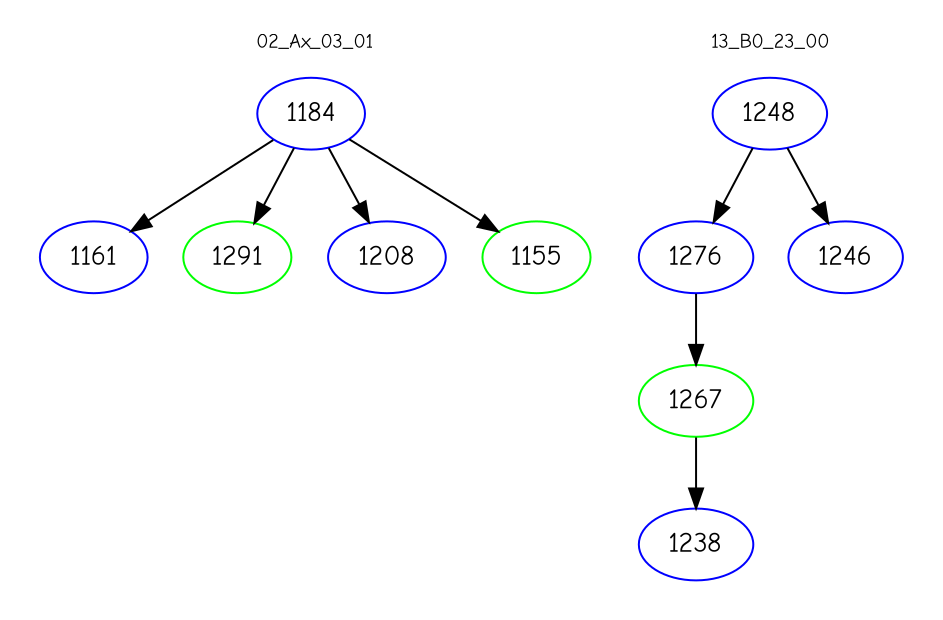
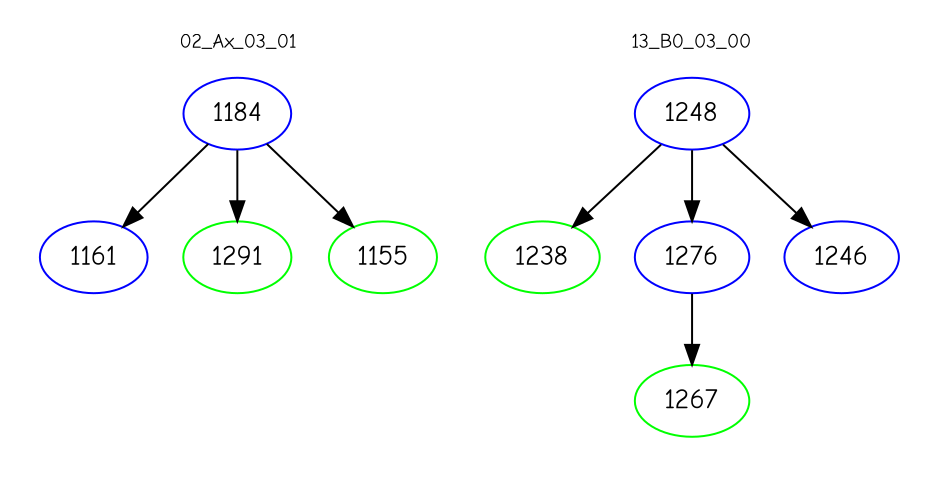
  digraph {
    fontname="Comic Neue"
    node [color=blue fontname="Comic Neue"]
    edge [color=black fontname="Comic Neue"]
    n1 [label=1184]
    n2 [label=1161]
    n3 [color=green label=1291]
-   n4 [label=1208]
    n5 [color=green label=1155]
    n6 [label=1248]
-   n7 [label=1238]
+   n7 [color=green label=1238]
    n8 [label=1276]
    n9 [label=1246]
    n10 [color=green label=1267]
    subgraph cluster_1 {
      color=white
      fontsize=10
      label="02_Ax_03_01"
      n1
      n2
      n3
-     n4
      n5
    }
    subgraph cluster_2 {
      color=white
      fontsize=10
-     label="13_B0_23_00"
+     label="13_B0_03_00"
      n6
      n7
      n8
      n9
      n10
    }
    n1 -> n2
    n1 -> n3
-   n1 -> n4
    n1 -> n5
-   n10 -> n7
+   n6 -> n7
    n6 -> n8
    n6 -> n9
    n8 -> n10
  }
